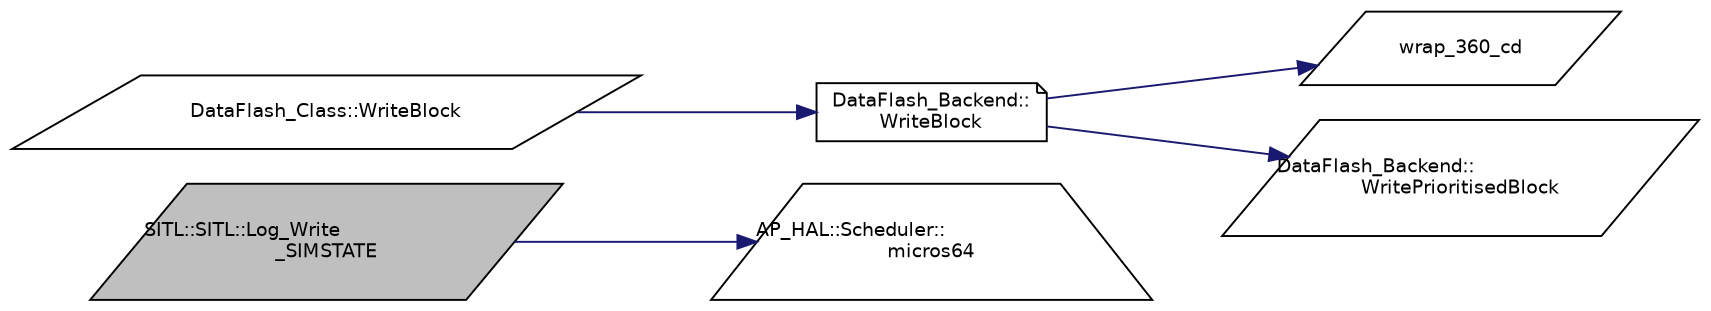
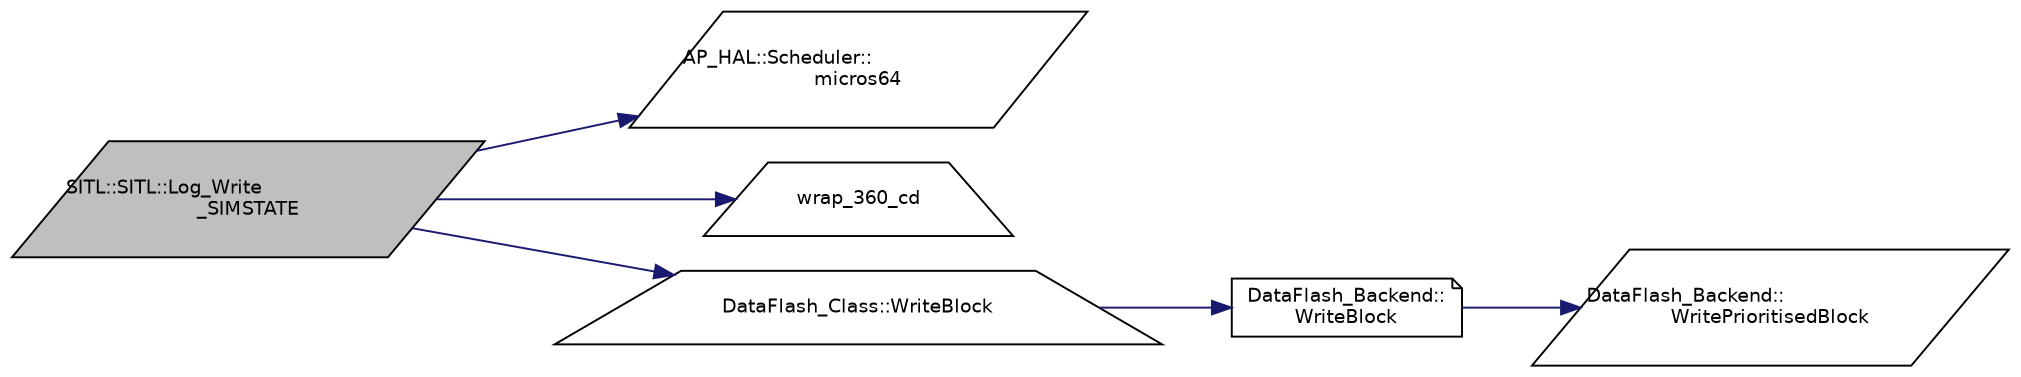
  digraph {
    rankdir=LR
    node [color=black fillcolor=white fontname=Helvetica fontsize=10 shape=parallelogram style=filled]
    edge [color=midnightblue fontname=Helvetica fontsize=10 labelfontname=Helvetica labelfontsize=10 style=solid]
    n1 [fillcolor=grey75 fontcolor=black height=0.2 label="SITL::SITL::Log_Write\l_SIMSTATE" width=0.4]
-   n2 [height=0.2 label="AP_HAL::Scheduler::\lmicros64" shape=trapezium width=0.4]
-   n3 [height=0.2 label=wrap_360_cd width=0.4]
-   n4 [height=0.2 label="DataFlash_Class::WriteBlock" width=0.4]
+   n2 [height=0.2 label="AP_HAL::Scheduler::\lmicros64" width=0.4]
+   n3 [height=0.2 label=wrap_360_cd shape=trapezium width=0.4]
+   n4 [height=0.2 label="DataFlash_Class::WriteBlock" shape=trapezium width=0.4]
    n5 [height=0.2 label="DataFlash_Backend::\lWriteBlock" shape=note width=0.4]
    n6 [height=0.2 label="DataFlash_Backend::\lWritePrioritisedBlock" width=0.4]
    n1 -> n2
-   n5 -> n3
+   n1 -> n3
+   n1 -> n4
    n4 -> n5
    n5 -> n6
  }
